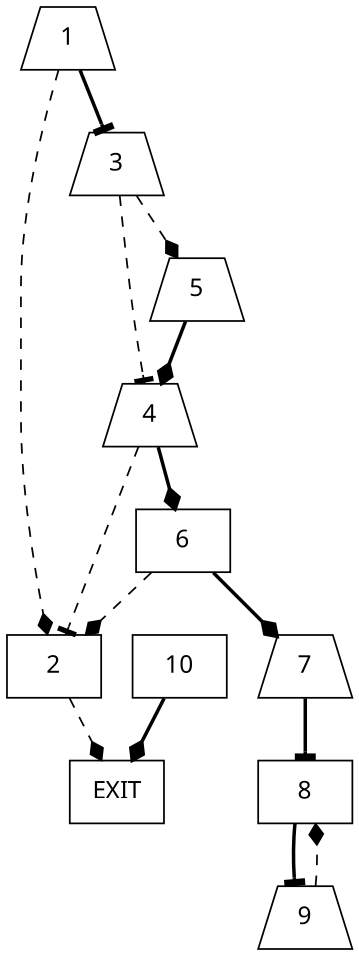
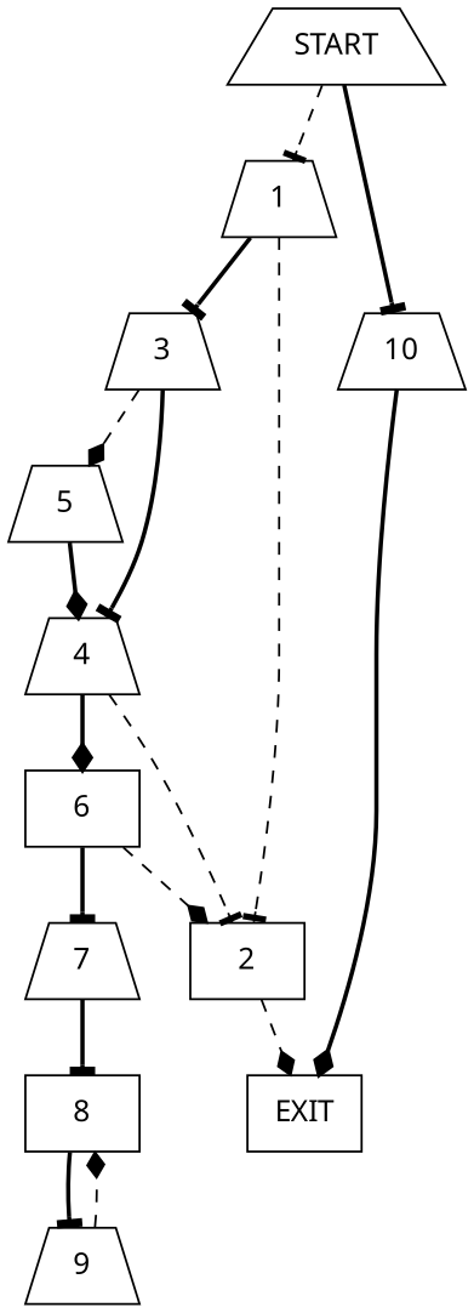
  digraph {
    fontname="Noto Sans"
    node [fontname="Noto Sans" shape=trapezium]
    edge [arrowhead=diamond fontname="Noto Sans" style=dashed]
+   n1 [label=START]
    1
-   10 [shape=box]
+   10
    2 [shape=box]
    3
    n6 [label=EXIT shape=box]
    4
    5
    6 [shape=box]
    7
    8 [shape=box]
    9
-   1 -> 2
+   n1 -> 1 [arrowhead=tee]
+   n1 -> 10 [arrowhead=tee style=bold]
+   1 -> 2 [arrowhead=tee]
    1 -> 3 [arrowhead=tee style=bold]
    10 -> n6 [style=bold]
    2 -> n6
-   3 -> 4 [arrowhead=tee]
+   3 -> 4 [arrowhead=tee style=bold]
    3 -> 5
    4 -> 2 [arrowhead=tee]
    4 -> 6 [style=bold]
    5 -> 4 [style=bold]
    6 -> 2
-   6 -> 7 [style=bold]
+   6 -> 7 [arrowhead=tee style=bold]
    7 -> 8 [arrowhead=tee style=bold]
    8 -> 9 [arrowhead=tee style=bold]
    9 -> 8
  }
